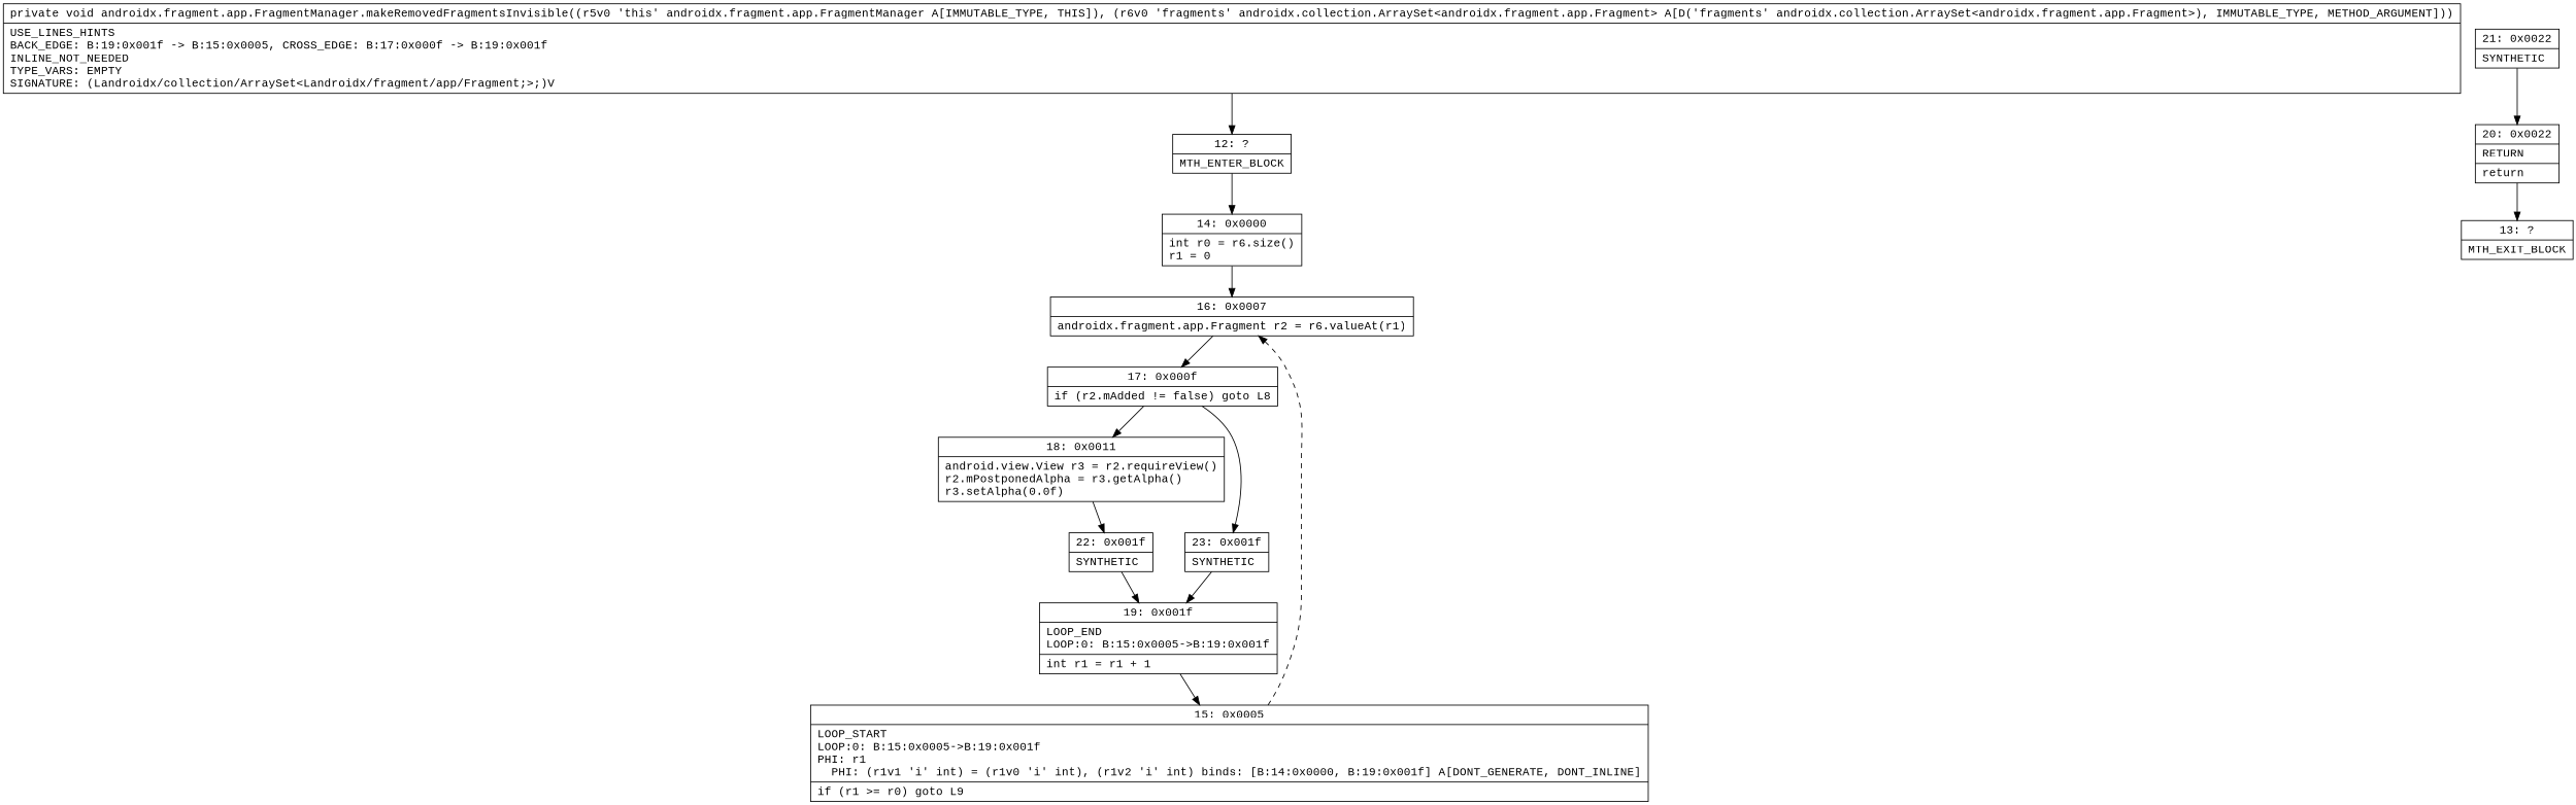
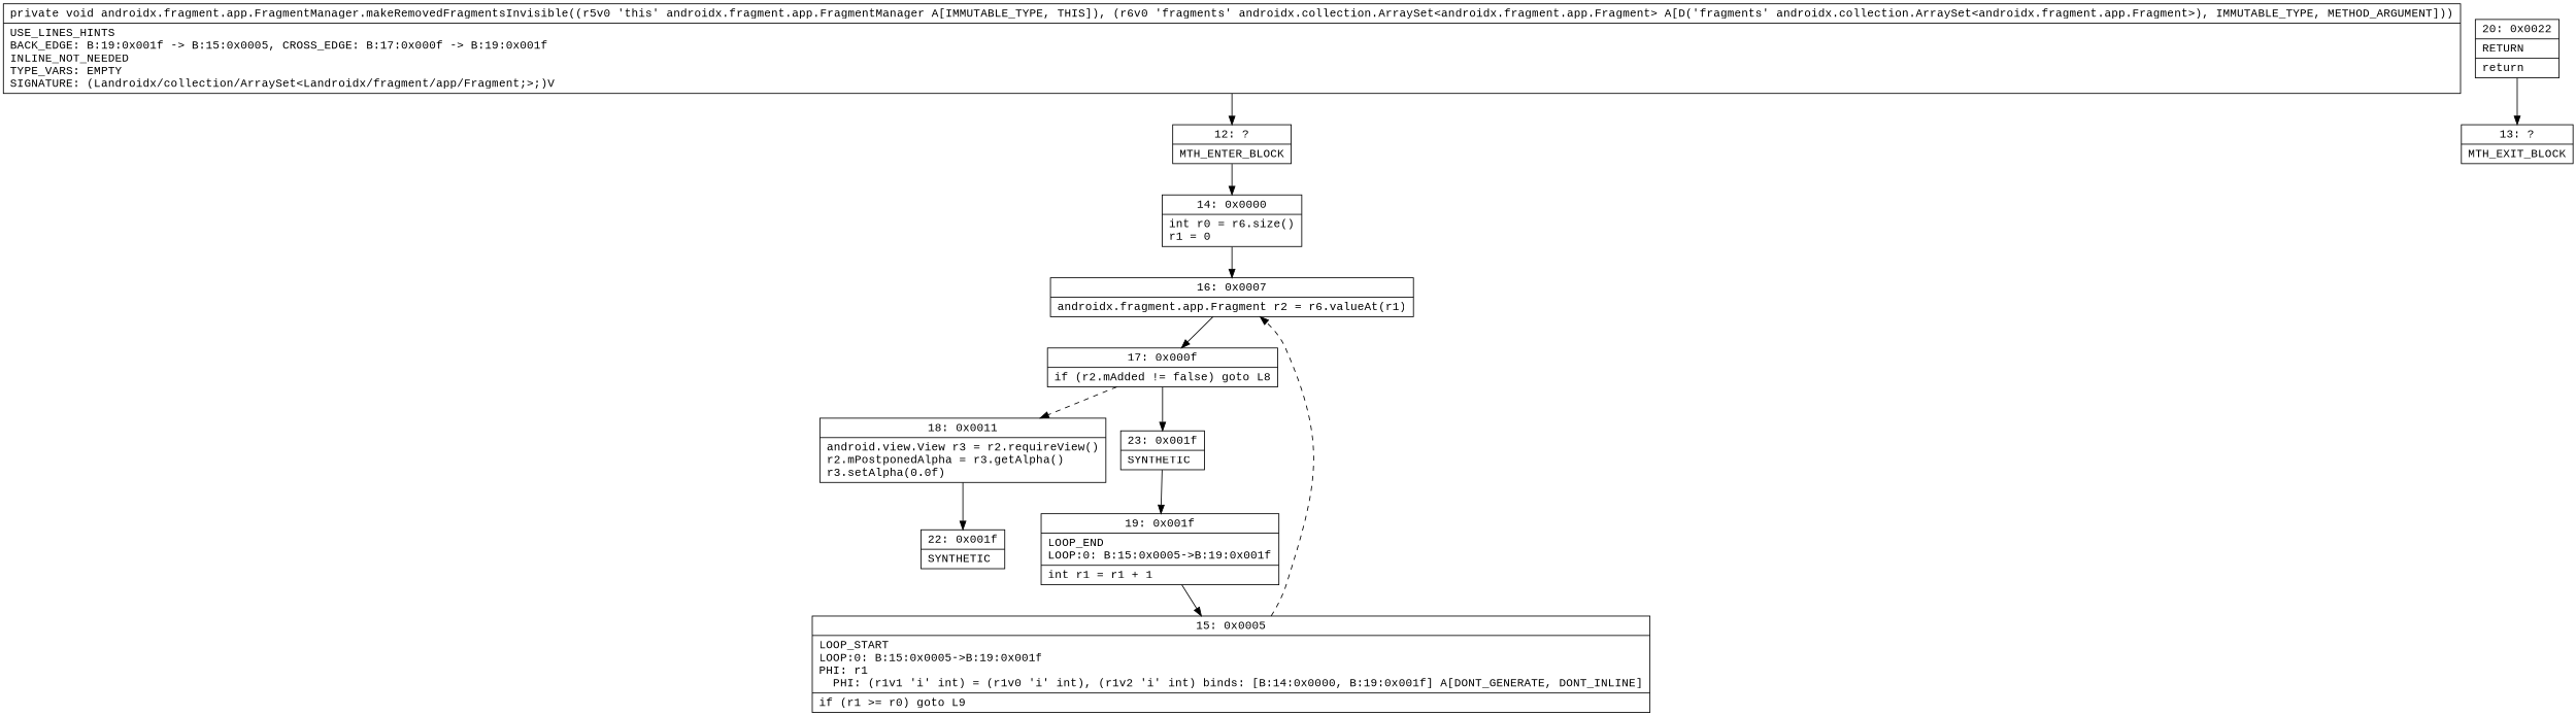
  digraph {
    fontname="Liberation Mono"
    node [fontname="Liberation Mono" shape=record]
    edge [fontname="Liberation Mono"]
    n1 [label="{12\:\ ?|MTH_ENTER_BLOCK\l}"]
    n2 [label="{14\:\ 0x0000|int r0 = r6.size()\lr1 = 0\l}"]
    n3 [label="{16\:\ 0x0007|androidx.fragment.app.Fragment r2 = r6.valueAt(r1)\l}"]
    n4 [label="{15\:\ 0x0005|LOOP_START\lLOOP:0: B:15:0x0005\-\>B:19:0x001f\lPHI: r1 \l  PHI: (r1v1 'i' int) = (r1v0 'i' int), (r1v2 'i' int) binds: [B:14:0x0000, B:19:0x001f] A[DONT_GENERATE, DONT_INLINE]\l|if (r1 \>= r0) goto L9\l}"]
    n5 [label="{17\:\ 0x000f|if (r2.mAdded != false) goto L8\l}"]
-   n6 [label="{21\:\ 0x0022|SYNTHETIC\l}"]
    n7 [label="{20\:\ 0x0022|RETURN\l|return\l}"]
    n8 [label="{18\:\ 0x0011|android.view.View r3 = r2.requireView()\lr2.mPostponedAlpha = r3.getAlpha()\lr3.setAlpha(0.0f)\l}"]
    n9 [label="{23\:\ 0x001f|SYNTHETIC\l}"]
    n10 [label="{22\:\ 0x001f|SYNTHETIC\l}"]
    n11 [label="{19\:\ 0x001f|LOOP_END\lLOOP:0: B:15:0x0005\-\>B:19:0x001f\l|int r1 = r1 + 1\l}"]
    n12 [label="{13\:\ ?|MTH_EXIT_BLOCK\l}"]
    n13 [label="{private void androidx.fragment.app.FragmentManager.makeRemovedFragmentsInvisible((r5v0 'this' androidx.fragment.app.FragmentManager A[IMMUTABLE_TYPE, THIS]), (r6v0 'fragments' androidx.collection.ArraySet\<androidx.fragment.app.Fragment\> A[D('fragments' androidx.collection.ArraySet\<androidx.fragment.app.Fragment\>), IMMUTABLE_TYPE, METHOD_ARGUMENT]))  | USE_LINES_HINTS\lBACK_EDGE: B:19:0x001f \-\> B:15:0x0005, CROSS_EDGE: B:17:0x000f \-\> B:19:0x001f\lINLINE_NOT_NEEDED\lTYPE_VARS: EMPTY\lSIGNATURE: (Landroidx\/collection\/ArraySet\<Landroidx\/fragment\/app\/Fragment;\>;)V\l}"]
    n1 -> n2
    n2 -> n3
    n3 -> n5
    n4 -> n3 [style=dashed]
-   n5 -> n8 [style=solid]
+   n5 -> n8 [style=dashed]
    n5 -> n9
-   n6 -> n7
    n7 -> n12
    n8 -> n10
    n9 -> n11
-   n10 -> n11
    n11 -> n4
    n13 -> n1
  }
